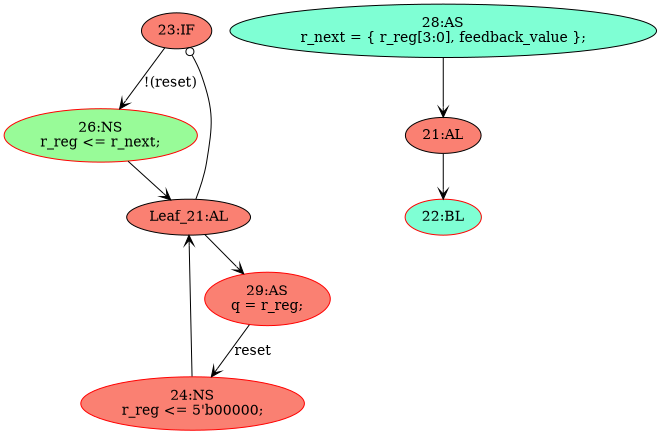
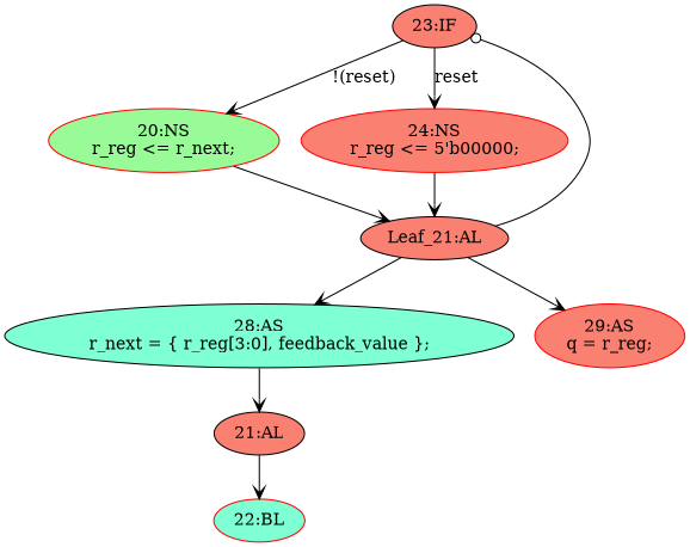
  strict digraph {
    node [color=black fillcolor=salmon statements="[]" style=filled typ=NonblockingSubstitution]
    edge [arrowhead=vee cond="[]" lineno=None]
    n1 [ast="<pyverilog.vparser.ast.IfStatement object at 0x7fd4bda8ebd0>" label="23:IF" typ=IfStatement]
-   n2 [ast="<pyverilog.vparser.ast.NonblockingSubstitution object at 0x7fd4bdaf1250>" color=red fillcolor=palegreen label="26:NS\nr_reg <= r_next;" statements="[<pyverilog.vparser.ast.NonblockingSubstitution object at 0x7fd4bdaf1250>]"]
+   n2 [ast="<pyverilog.vparser.ast.NonblockingSubstitution object at 0x7fd4bdaf1250>" color=red fillcolor=palegreen label="20:NS\nr_reg <= r_next;" statements="[<pyverilog.vparser.ast.NonblockingSubstitution object at 0x7fd4bdaf1250>]"]
    n3 [ast="<pyverilog.vparser.ast.NonblockingSubstitution object at 0x7fd4bda8e4d0>" color=red label="24:NS\nr_reg <= 5'b00000;" statements="[<pyverilog.vparser.ast.NonblockingSubstitution object at 0x7fd4bda8e4d0>]"]
    n4 [def_var="['r_reg']" label="Leaf_21:AL" statements="" typ=""]
    n5 [ast="<pyverilog.vparser.ast.Assign object at 0x7fd4bdae6850>" def_var="['r_next']" fillcolor=aquamarine label="28:AS\nr_next = { r_reg[3:0], feedback_value };" typ=Assign use_var="['r_reg', 'feedback_value']"]
    n6 [ast="<pyverilog.vparser.ast.Assign object at 0x7fd4bdae6d10>" color=red def_var="['q']" label="29:AS\nq = r_reg;" typ=Assign use_var="['r_reg']"]
    n7 [ast="<pyverilog.vparser.ast.Always object at 0x7fd4bdae3ed0>" clk_sens=True label="21:AL" sens="['clk', 'reset']" typ=Always use_var="['reset', 'r_next']"]
    n8 [ast="<pyverilog.vparser.ast.Block object at 0x7fd4bdae3890>" color=red fillcolor=aquamarine label="22:BL" typ=Block]
    n1 -> n2 [cond="['reset']" label="!(reset)" lineno=23]
-   n6 -> n3 [cond="['reset']" label=reset lineno=23]
+   n1 -> n3 [cond="['reset']" label=reset lineno=23]
    n2 -> n4
    n3 -> n4
    n4 -> n1 [arrowhead=odot]
+   n4 -> n5 [cond="" lineno=""]
    n4 -> n6 [cond="" lineno=""]
    n5 -> n7 [cond="" lineno=""]
    n7 -> n8
  }
